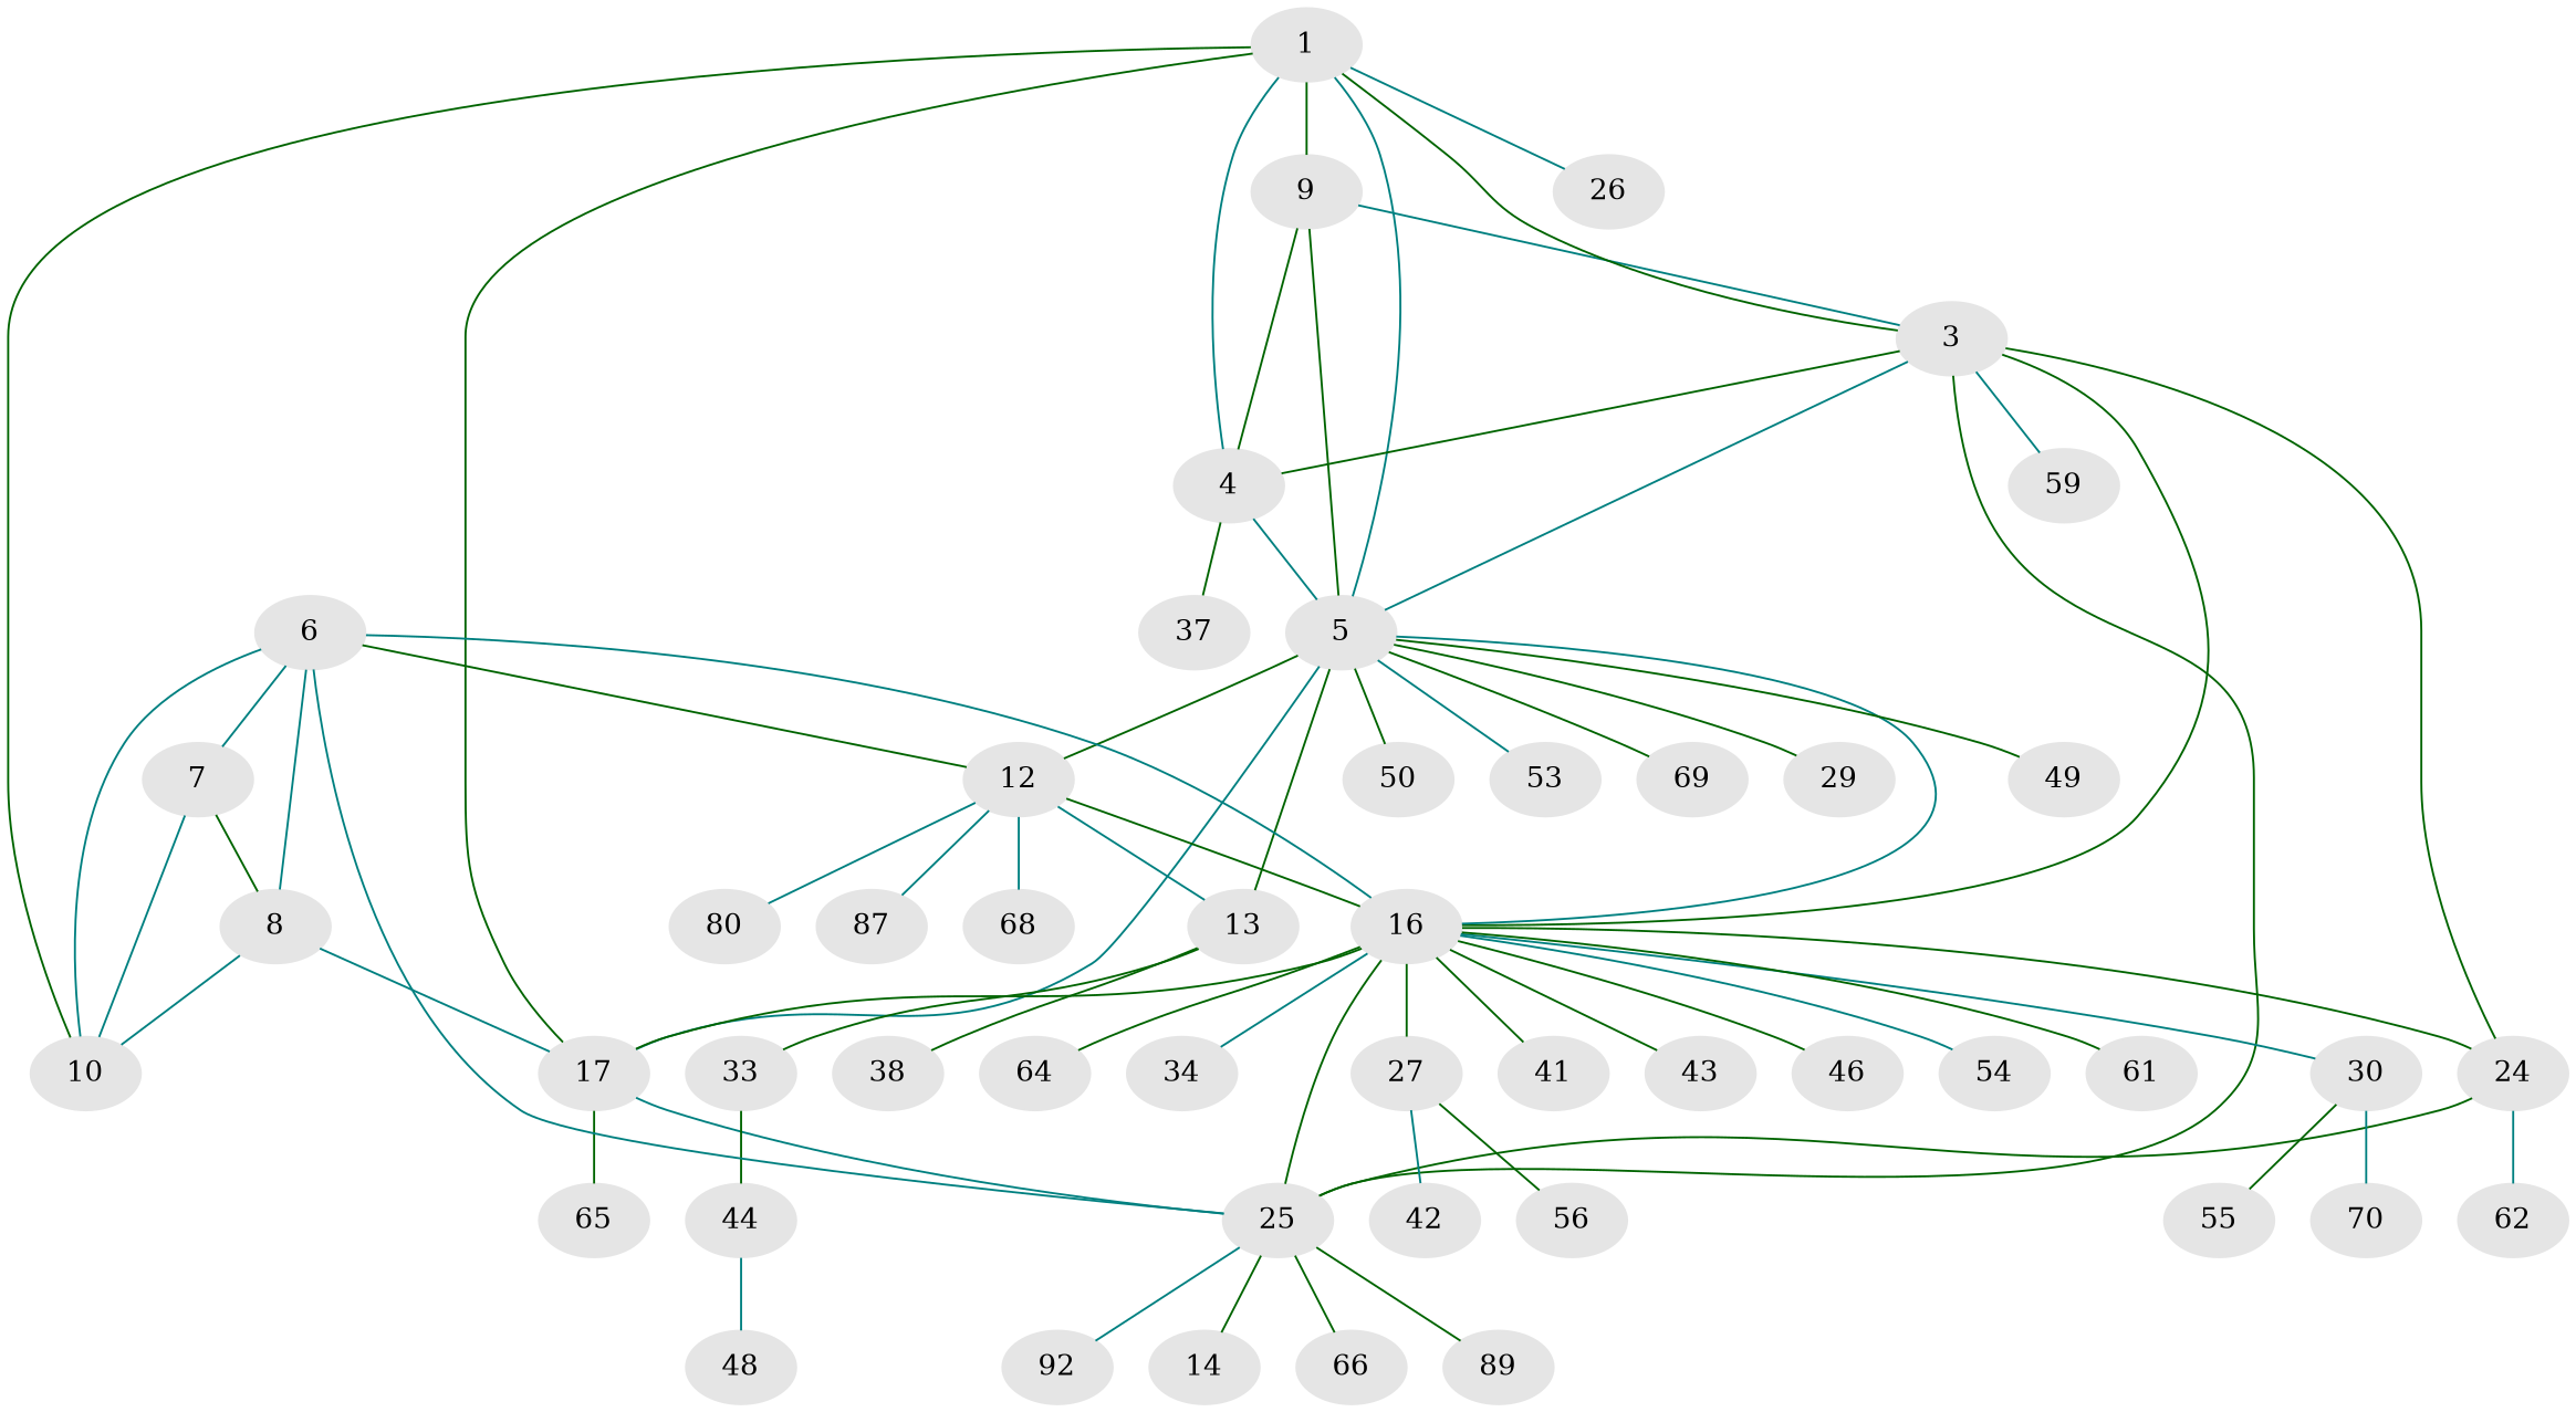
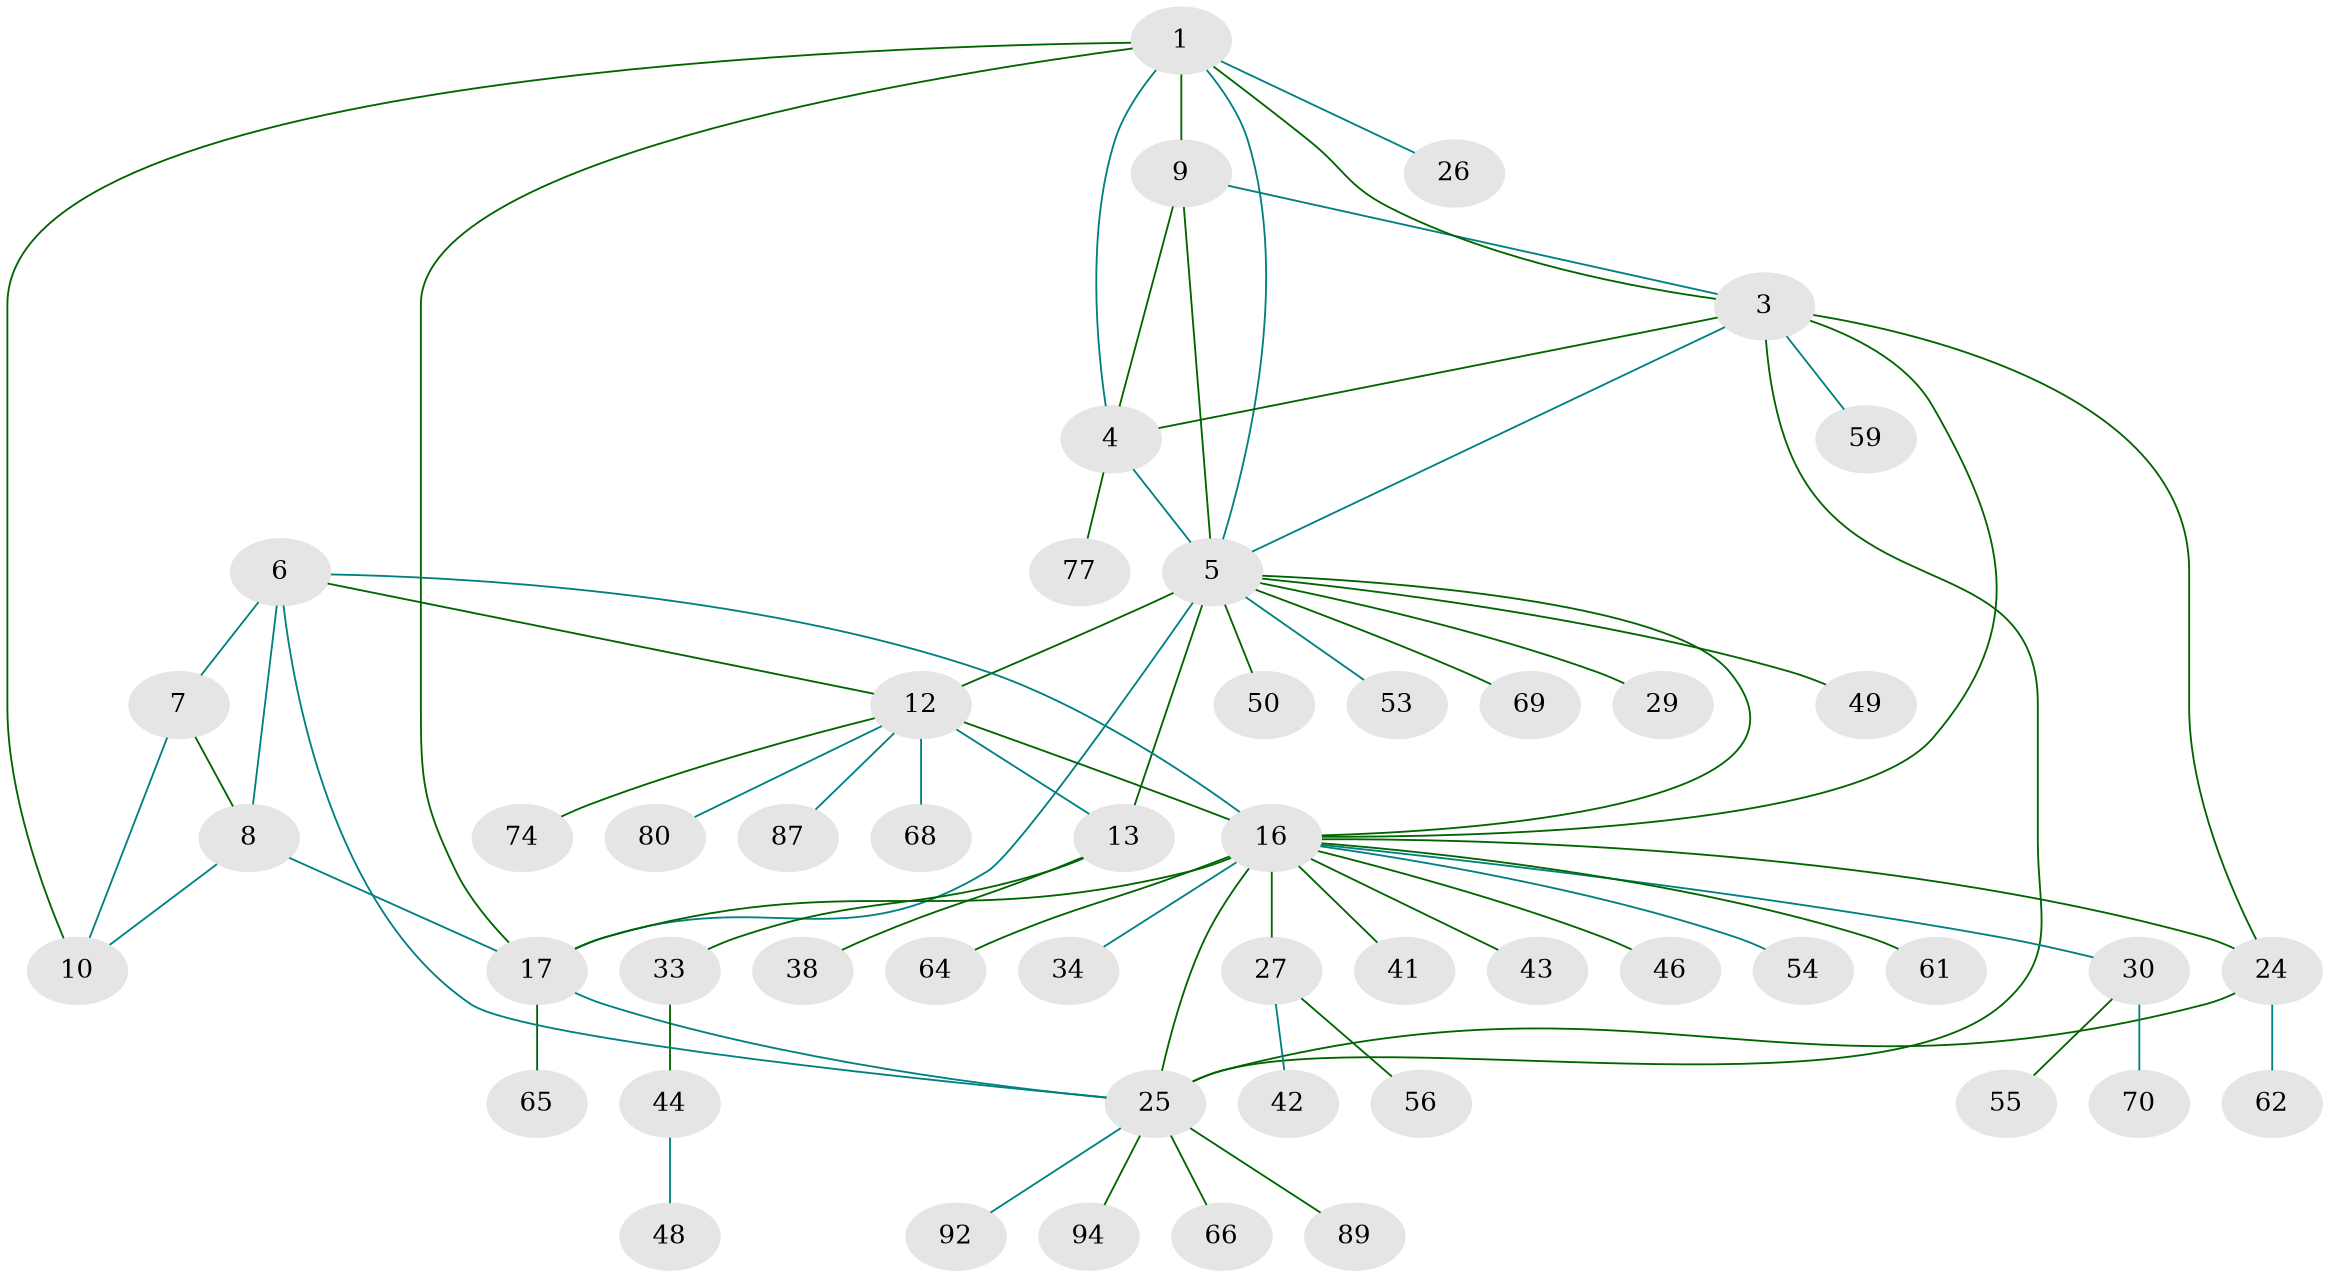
  graph {
    node [color=gray90 style=filled]
    edge [color=darkgreen]
    n1 [label=9]
    1
    3 [super="+22"]
    4 [super="+67+96"]
    5 [super="+72+11+77+97+103+78"]
    10 [super="+35+88"]
    17 [super="+36+76+85"]
    26
    16 [super="+18+39"]
    24 [super="+57"]
    25
    59
-   37
+   37 [label=77]
    12 [super="+15"]
    13
    29
    49
    50 [super="+52"]
    53
    69
    65
    27 [super="+40+63"]
    30
    34
    41
    43
    46
    54
    61
    64
    62
    66
    89
    92
-   94 [label=14]
+   94
    68
+   74 [super="+75"]
    80 [super="+93"]
    87
    33 [super="+51"]
    38 [super="+47"]
    6 [super="+9+32+101"]
    7
    8
    44
    42
    56 [super="+60"]
    55
    70
    48
    n1 -- 3 [color=teal]
    n1 -- 4
    n1 -- 5
    1 -- n1
    1 -- 3
    1 -- 4 [color=teal]
    1 -- 5 [color=teal]
    1 -- 10
    1 -- 17
    1 -- 26 [color=teal]
    3 -- 4
    3 -- 5 [color=teal]
    3 -- 16 [weight=2]
    3 -- 24
    3 -- 25
    3 -- 59 [color=teal]
    4 -- 5 [color=teal]
    4 -- 37
    5 -- 17 [color=teal weight=2]
-   5 -- 16 [color=teal]
+   5 -- 16
    5 -- 12 [weight=4]
    5 -- 13 [weight=2]
    5 -- 29
    5 -- 49
    5 -- 50
    5 -- 53 [color=teal]
    5 -- 69
    17 -- 25 [color=teal]
    17 -- 65
    16 -- 17 [weight=5]
    16 -- 24 [weight=2]
    16 -- 25 [weight=2]
    16 -- 27
    16 -- 30 [color=teal]
    16 -- 34 [color=teal]
    16 -- 41
    16 -- 43
    16 -- 46
    16 -- 54 [color=teal]
    16 -- 61
    16 -- 64
    24 -- 25
    24 -- 62 [color=teal]
    25 -- 66
    25 -- 89
    25 -- 92 [color=teal]
    25 -- 94
    12 -- 16
    12 -- 13 [color=teal weight=2]
    12 -- 68 [color=teal]
+   12 -- 74
    12 -- 80 [color=teal]
    12 -- 87 [color=teal]
    13 -- 33
    13 -- 38
    27 -- 42 [color=teal]
    27 -- 56
    30 -- 55
    30 -- 70 [color=teal]
    33 -- 44
-   6 -- 10 [color=teal weight=2]
    6 -- 16 [color=teal]
    6 -- 25 [color=teal]
    6 -- 12
    6 -- 7 [color=teal weight=2]
    6 -- 8 [color=teal weight=2]
    7 -- 10 [color=teal]
    7 -- 8
    8 -- 10 [color=teal]
    8 -- 17 [color=teal]
    44 -- 48 [color=teal]
  }
